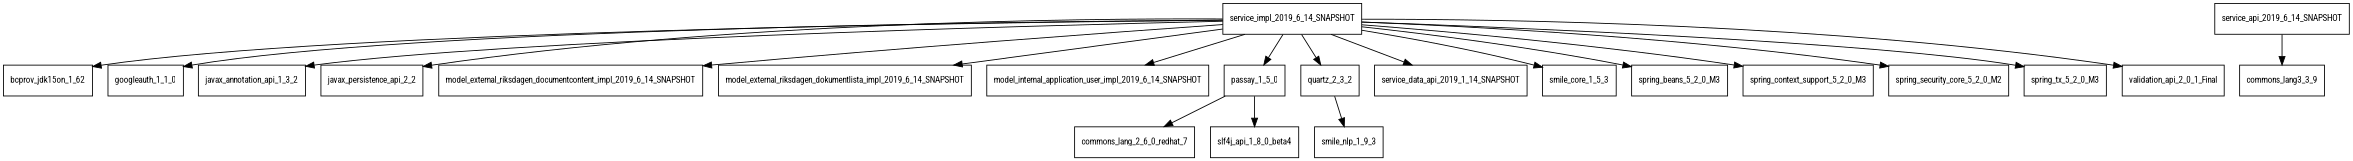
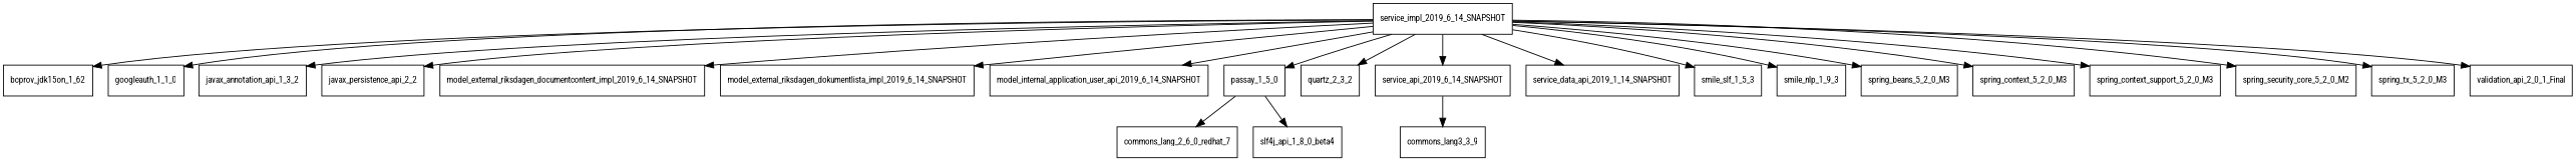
  digraph {
    fontname="Roboto Condensed"
    node [fontname="Roboto Condensed" fontsize=10.0 shape=box]
    edge [fontname="Roboto Condensed"]
    service_impl_2019_6_14_SNAPSHOT
    bcprov_jdk15on_1_62
    n3 [label=googleauth_1_1_0]
    javax_annotation_api_1_3_2
    javax_persistence_api_2_2
    model_external_riksdagen_documentcontent_impl_2019_6_14_SNAPSHOT
    model_external_riksdagen_dokumentlista_impl_2019_6_14_SNAPSHOT
-   model_internal_application_user_impl_2019_6_14_SNAPSHOT
+   model_internal_application_user_impl_2019_6_14_SNAPSHOT [label=model_internal_application_user_api_2019_6_14_SNAPSHOT]
    passay_1_5_0
    n10 [label=quartz_2_3_2]
    service_api_2019_6_14_SNAPSHOT
    n12 [label=service_data_api_2019_1_14_SNAPSHOT]
-   smile_core_1_5_3
+   smile_core_1_5_3 [label=smile_slf_1_5_3]
    n14 [label=smile_nlp_1_9_3]
    spring_beans_5_2_0_M3
+   spring_context_5_2_0_M3
    spring_context_support_5_2_0_M3
    spring_security_core_5_2_0_M2
    spring_tx_5_2_0_M3
    validation_api_2_0_1_Final
    commons_lang_2_6_0_redhat_7
    slf4j_api_1_8_0_beta4
    commons_lang3_3_9
    service_impl_2019_6_14_SNAPSHOT -> bcprov_jdk15on_1_62
    service_impl_2019_6_14_SNAPSHOT -> n3
    service_impl_2019_6_14_SNAPSHOT -> javax_annotation_api_1_3_2
    service_impl_2019_6_14_SNAPSHOT -> javax_persistence_api_2_2
    service_impl_2019_6_14_SNAPSHOT -> model_external_riksdagen_documentcontent_impl_2019_6_14_SNAPSHOT
    service_impl_2019_6_14_SNAPSHOT -> model_external_riksdagen_dokumentlista_impl_2019_6_14_SNAPSHOT
    service_impl_2019_6_14_SNAPSHOT -> model_internal_application_user_impl_2019_6_14_SNAPSHOT
    service_impl_2019_6_14_SNAPSHOT -> passay_1_5_0
    service_impl_2019_6_14_SNAPSHOT -> n10
+   service_impl_2019_6_14_SNAPSHOT -> service_api_2019_6_14_SNAPSHOT
    service_impl_2019_6_14_SNAPSHOT -> n12
    service_impl_2019_6_14_SNAPSHOT -> smile_core_1_5_3
-   n10 -> n14
+   service_impl_2019_6_14_SNAPSHOT -> n14
    service_impl_2019_6_14_SNAPSHOT -> spring_beans_5_2_0_M3
+   service_impl_2019_6_14_SNAPSHOT -> spring_context_5_2_0_M3
    service_impl_2019_6_14_SNAPSHOT -> spring_context_support_5_2_0_M3
    service_impl_2019_6_14_SNAPSHOT -> spring_security_core_5_2_0_M2
    service_impl_2019_6_14_SNAPSHOT -> spring_tx_5_2_0_M3
    service_impl_2019_6_14_SNAPSHOT -> validation_api_2_0_1_Final
    passay_1_5_0 -> commons_lang_2_6_0_redhat_7
    passay_1_5_0 -> slf4j_api_1_8_0_beta4
    service_api_2019_6_14_SNAPSHOT -> commons_lang3_3_9
  }
